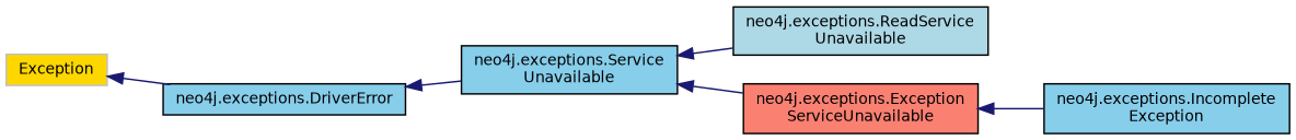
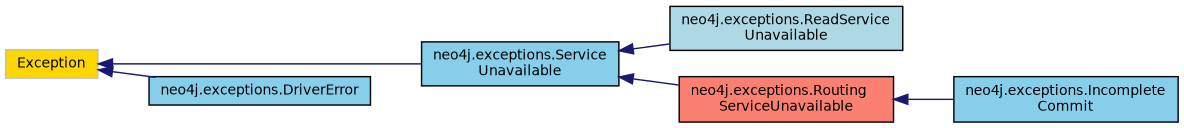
  digraph {
    rankdir=LR
    node [color=black fillcolor=skyblue fontname=Helvetica fontsize=10 shape=record style=filled]
    edge [color=midnightblue dir=back fontname=Helvetica fontsize=10 labelfontname=Helvetica labelfontsize=10 style=solid]
    n1 [fontcolor=black height=0.2 label="neo4j.exceptions.Service\lUnavailable" width=0.4]
    n2 [fillcolor=lightblue height=0.2 label="neo4j.exceptions.ReadService\lUnavailable" width=0.4]
-   n3 [fillcolor=salmon height=0.2 label="neo4j.exceptions.Exception\lServiceUnavailable" width=0.4]
-   n4 [height=0.2 label="neo4j.exceptions.Incomplete\lException" width=0.4]
+   n3 [fillcolor=salmon height=0.2 label="neo4j.exceptions.Routing\lServiceUnavailable" width=0.4]
+   n4 [height=0.2 label="neo4j.exceptions.Incomplete\lCommit" width=0.4]
    n5 [height=0.2 label="neo4j.exceptions.DriverError" width=0.4]
    n6 [color=grey75 fillcolor=gold height=0.2 label=Exception width=0.4]
    n1 -> n2
    n1 -> n3
    n3 -> n4
-   n5 -> n1
+   n6 -> n1
    n6 -> n5
  }
